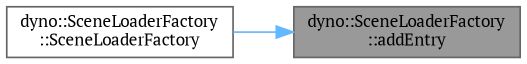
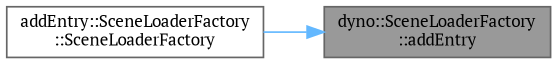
  digraph {
    rankdir=RL
    fontname="PT Serif"
    node [fontname="PT Serif" fontsize=10 shape=box style=filled]
    n1 [color=gray40 fillcolor=grey60 fontcolor=black height=0.2 label="dyno::SceneLoaderFactory\l::addEntry" width=0.4]
-   n2 [color=grey40 fillcolor=white height=0.2 label="dyno::SceneLoaderFactory\l::SceneLoaderFactory" width=0.4]
+   n2 [color=grey40 fillcolor=white height=0.2 label="addEntry::SceneLoaderFactory\l::SceneLoaderFactory" width=0.4]
    n1 -> n2 [color=steelblue1 dir=back fontname="PT Serif" fontsize=10 labelfontname=Helvetica labelfontsize=10 style=solid]
  }
